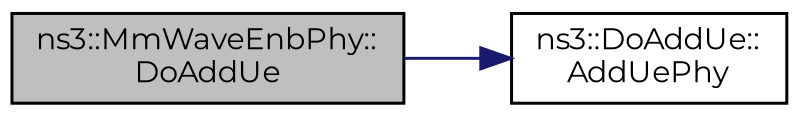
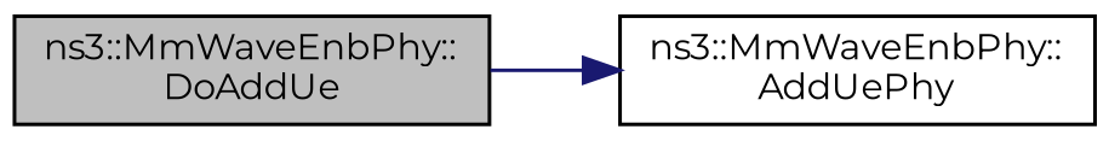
  digraph {
    rankdir=LR
    fontname=Montserrat
    node [color=black fontname=Montserrat fontsize=10 shape=record style=filled]
    n1 [fillcolor=grey75 fontcolor=black height=0.2 label="ns3::MmWaveEnbPhy::\lDoAddUe" width=0.4]
-   n2 [fillcolor=white height=0.2 label="ns3::DoAddUe::\lAddUePhy" width=0.4]
+   n2 [fillcolor=white height=0.2 label="ns3::MmWaveEnbPhy::\lAddUePhy" width=0.4]
    n1 -> n2 [color=midnightblue fontname=Montserrat fontsize=10 labelfontname=Helvetica labelfontsize=10 style=solid]
  }
